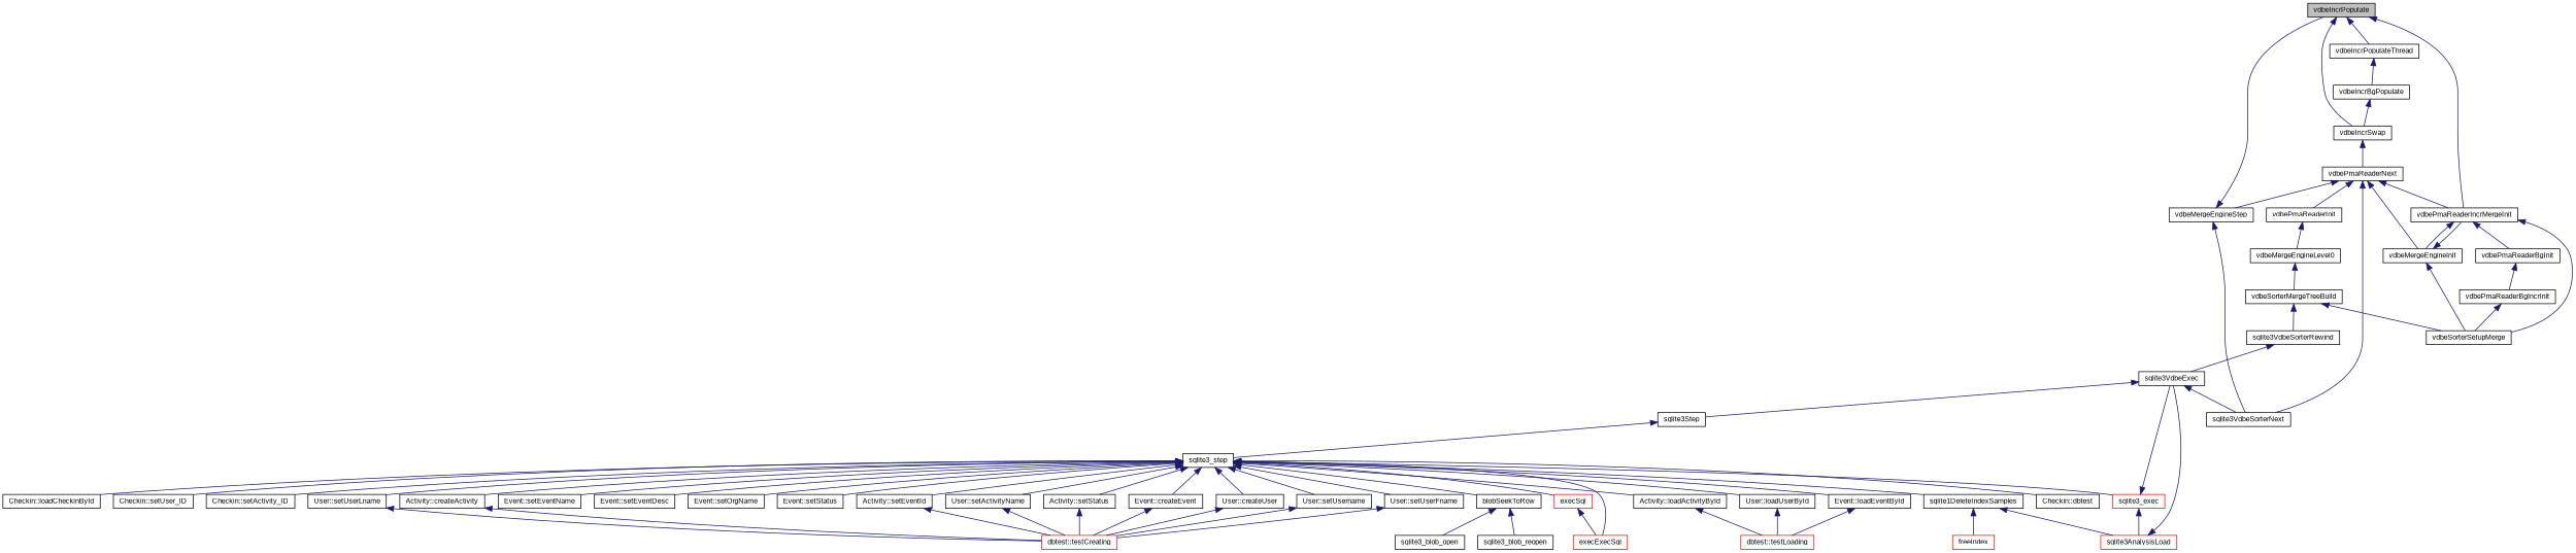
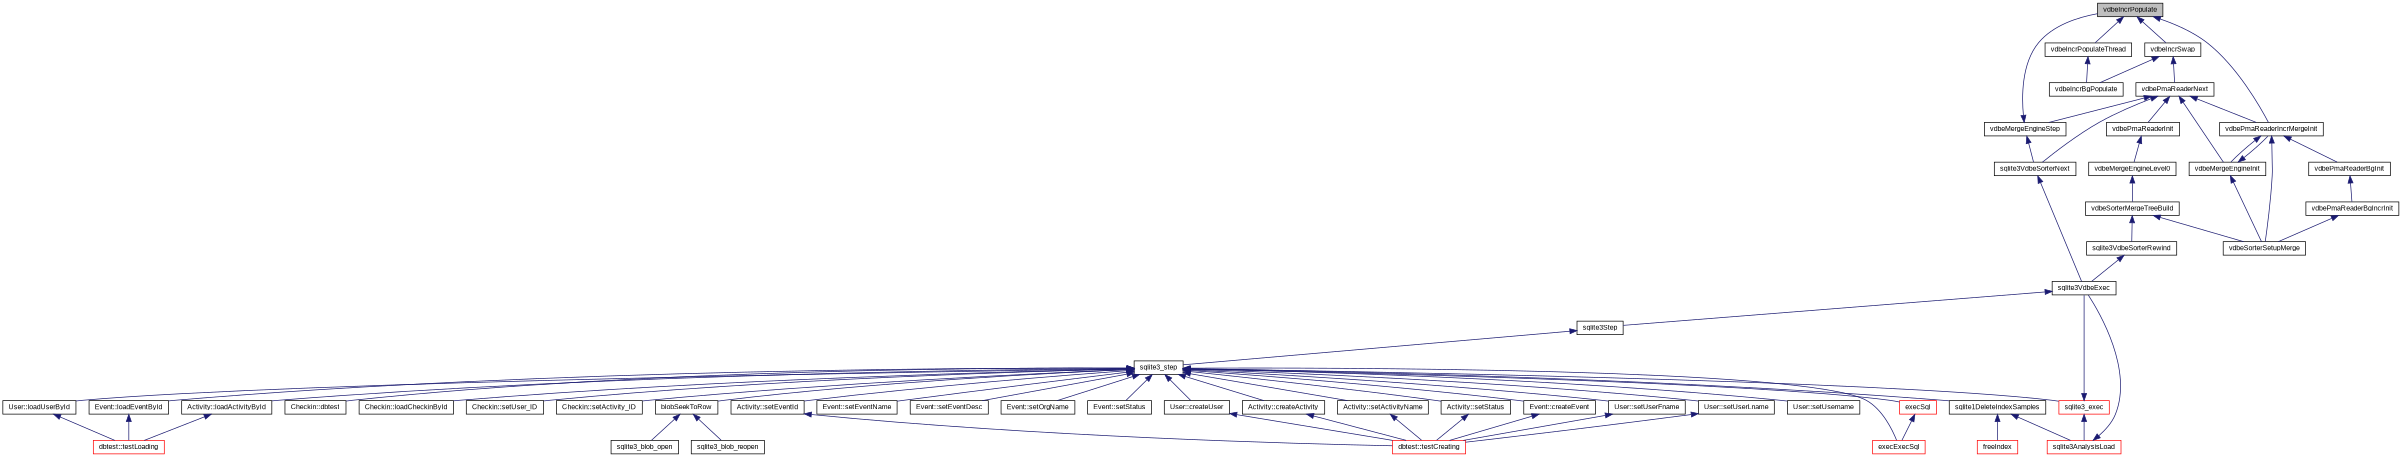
  digraph {
    fontname="Liberation Sans"
    rankdir=TB
    node [color=black fillcolor=white fontname="Liberation Sans" fontsize=10 shape=record style=filled]
    edge [color=midnightblue dir=back fontname="Liberation Sans" fontsize=10 labelfontname=FreeSans labelfontsize=10 style=solid]
    n1 [fillcolor=grey75 fontcolor=black height=0.2 label=vdbeIncrPopulate width=0.4]
    n2 [height=0.2 label=vdbeIncrPopulateThread width=0.4]
    n3 [height=0.2 label=vdbeIncrSwap width=0.4]
    n4 [height=0.2 label=vdbePmaReaderIncrMergeInit width=0.4]
    n5 [height=0.2 label=vdbeIncrBgPopulate width=0.4]
    n6 [height=0.2 label=vdbePmaReaderNext width=0.4]
    n7 [height=0.2 label=vdbeMergeEngineInit width=0.4]
    n8 [height=0.2 label=vdbeSorterSetupMerge width=0.4]
    n9 [height=0.2 label=vdbePmaReaderBgInit width=0.4]
    n10 [height=0.2 label=vdbePmaReaderInit width=0.4]
    n11 [height=0.2 label=vdbeMergeEngineStep width=0.4]
    n12 [height=0.2 label=sqlite3VdbeSorterNext width=0.4]
    n13 [height=0.2 label=vdbeMergeEngineLevel0 width=0.4]
    n14 [height=0.2 label=sqlite3VdbeExec width=0.4]
    n15 [height=0.2 label=vdbeSorterMergeTreeBuild width=0.4]
    n16 [height=0.2 label=sqlite3VdbeSorterRewind width=0.4]
    n17 [height=0.2 label=sqlite3Step width=0.4]
    n18 [height=0.2 label=sqlite3_step width=0.4]
    n19 [height=0.2 label="Activity::createActivity" width=0.4]
    n20 [height=0.2 label="Activity::loadActivityById" width=0.4]
    n21 [height=0.2 label="Activity::setEventId" width=0.4]
-   n22 [height=0.2 label="User::setActivityName" width=0.4]
+   n22 [height=0.2 label="Activity::setActivityName" width=0.4]
    n23 [height=0.2 label="Activity::setStatus" width=0.4]
    n24 [height=0.2 label="Checkin::dbtest" width=0.4]
    n25 [height=0.2 label="Checkin::loadCheckinById" width=0.4]
    n26 [height=0.2 label="Checkin::setUser_ID" width=0.4]
    n27 [height=0.2 label="Checkin::setActivity_ID" width=0.4]
    n28 [height=0.2 label="Event::createEvent" width=0.4]
    n29 [height=0.2 label="Event::loadEventById" width=0.4]
    n30 [height=0.2 label="Event::setEventName" width=0.4]
    n31 [height=0.2 label="Event::setEventDesc" width=0.4]
    n32 [height=0.2 label="Event::setOrgName" width=0.4]
    n33 [height=0.2 label="Event::setStatus" width=0.4]
    n34 [height=0.2 label=blobSeekToRow width=0.4]
    n35 [height=0.2 label=sqlite1DeleteIndexSamples width=0.4]
    n36 [color=red height=0.2 label=sqlite3_exec width=0.4]
    n37 [color=red height=0.2 label=execSql width=0.4]
    n38 [color=red height=0.2 label=execExecSql width=0.4]
    n39 [height=0.2 label="User::createUser" width=0.4]
    n40 [height=0.2 label="User::loadUserById" width=0.4]
    n41 [height=0.2 label="User::setUsername" width=0.4]
    n42 [height=0.2 label="User::setUserFname" width=0.4]
    n43 [height=0.2 label="User::setUserLname" width=0.4]
    n44 [color=red height=0.2 label="dbtest::testCreating" width=0.4]
    n45 [color=red height=0.2 label="dbtest::testLoading" width=0.4]
    n46 [height=0.2 label=sqlite3_blob_open width=0.4]
    n47 [height=0.2 label=sqlite3_blob_reopen width=0.4]
    n48 [color=red height=0.2 label=sqlite3AnalysisLoad width=0.4]
    n49 [color=red height=0.2 label=freeIndex width=0.4]
    n50 [height=0.2 label=vdbePmaReaderBgIncrInit width=0.4]
    n1 -> n2
    n1 -> n3
    n1 -> n4
    n2 -> n5
    n3 -> n6
    n4 -> n7
    n4 -> n8
    n4 -> n9
-   n5 -> n3
+   n3 -> n5
    n6 -> n4
    n6 -> n7
    n6 -> n10
    n6 -> n11
    n6 -> n12
    n7 -> n4
    n7 -> n8
    n9 -> n50
    n10 -> n13
    n11 -> n1
    n11 -> n12
-   n14 -> n12
+   n12 -> n14
    n13 -> n15
    n14 -> n17
    n15 -> n8
    n15 -> n16
    n16 -> n14
    n17 -> n18
    n18 -> n19
    n18 -> n20
    n18 -> n21
    n18 -> n22
    n18 -> n23
    n18 -> n24
    n18 -> n25
    n18 -> n26
    n18 -> n27
    n18 -> n28
    n18 -> n29
    n18 -> n30
    n18 -> n31
    n18 -> n32
    n18 -> n33
    n18 -> n34
    n18 -> n35
    n18 -> n36
    n18 -> n37
    n18 -> n38
    n18 -> n39
    n18 -> n40
    n18 -> n41
    n18 -> n42
    n18 -> n43
    n19 -> n44
    n20 -> n45
    n21 -> n44
    n22 -> n44
    n23 -> n44
    n28 -> n44
    n29 -> n45
    n34 -> n46
    n34 -> n47
    n35 -> n48
    n35 -> n49
    n36 -> n14
    n36 -> n48
    n37 -> n38
    n39 -> n44
    n40 -> n45
-   n41 -> n44
    n42 -> n44
    n43 -> n44
    n48 -> n14
    n50 -> n8
  }
